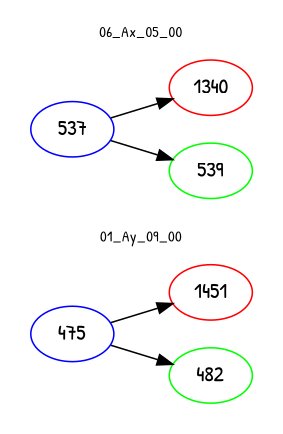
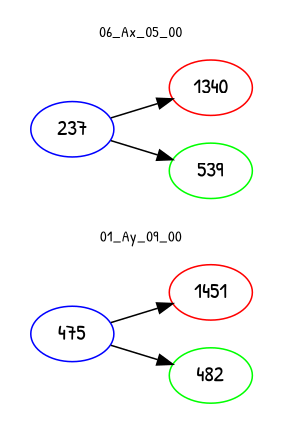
  digraph {
    fontname="Patrick Hand"
    rankdir=LR
    node [color=blue fontname="Patrick Hand"]
    edge [color=black fontname="Patrick Hand"]
    n1 [label=475]
    n2 [color=green label=482]
    n3 [color=red label=1451]
-   n4 [label=537]
+   n4 [label=237]
    n5 [color=green label=539]
    n6 [color=red label=1340]
    subgraph cluster_1 {
      color=white
      fontsize=10
      label="01_Ay_09_00"
      n1
      n2
      n3
    }
    subgraph cluster_2 {
      color=white
      fontsize=10
      label="06_Ax_05_00"
      n4
      n5
      n6
    }
    n1 -> n2
    n1 -> n3
    n4 -> n5
    n4 -> n6
  }
